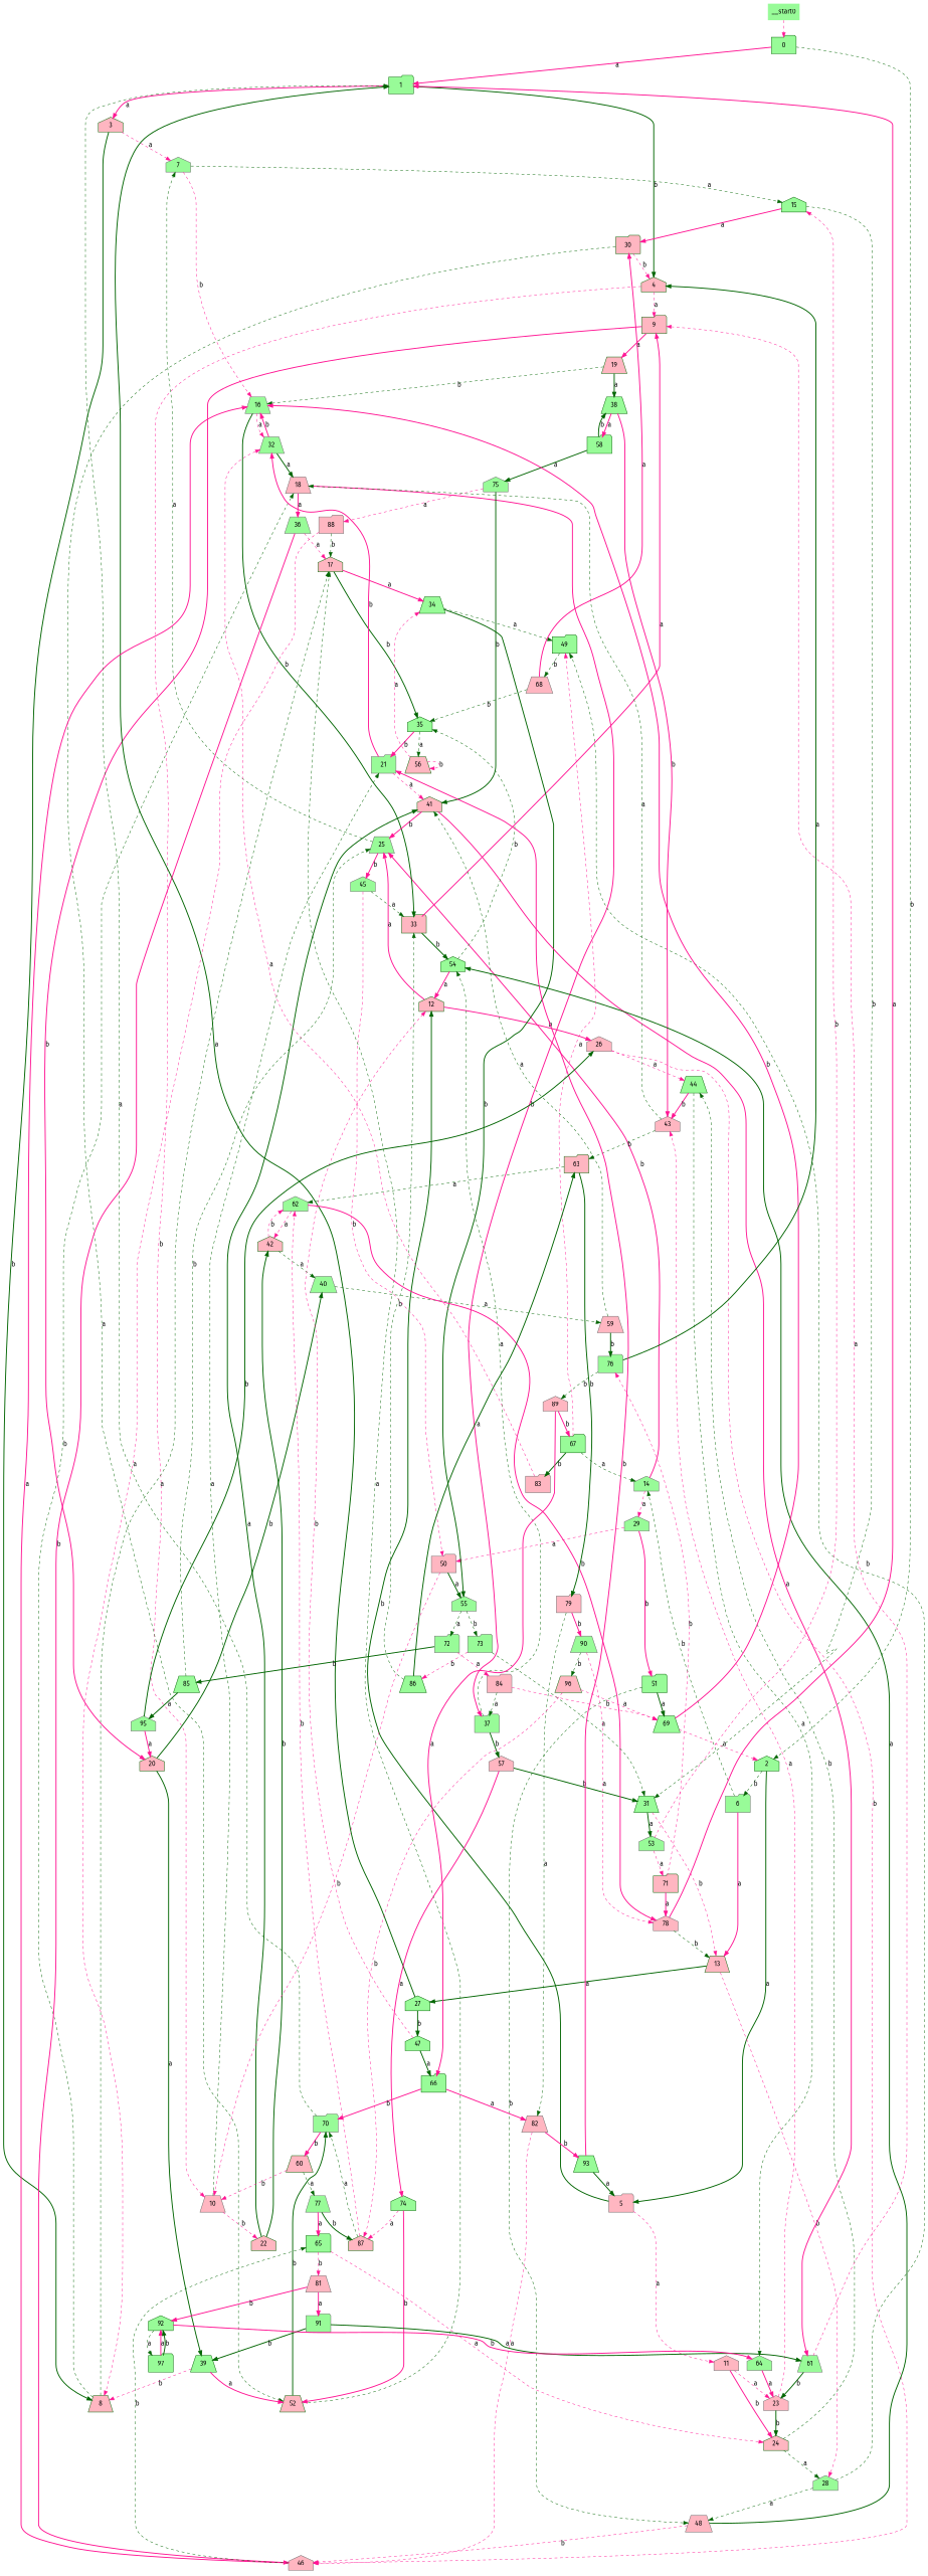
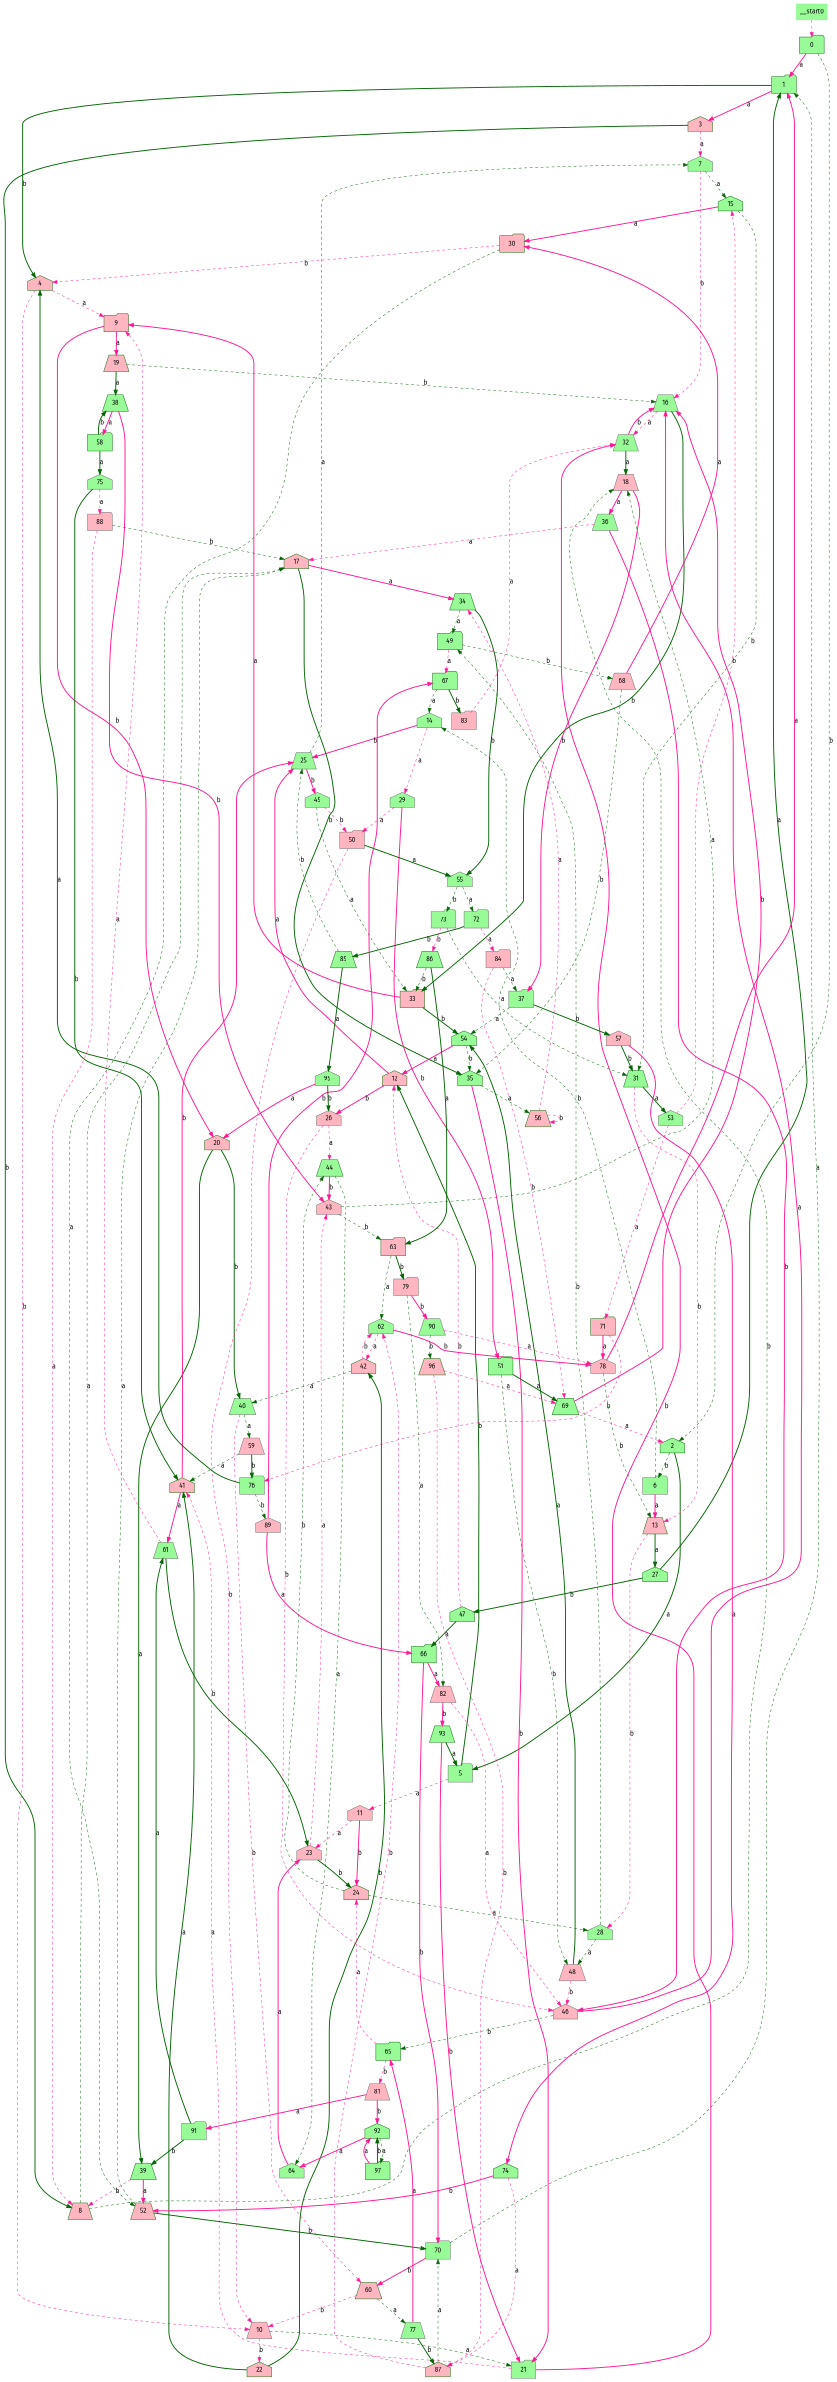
  digraph {
    fontname="Fira Sans"
    node [color=gray40 fillcolor=palegreen fontname="Fira Sans" shape=house style=filled]
    edge [color=deeppink fontname="Fira Sans" style=dashed]
    __start0 [shape=none]
    0 [color=darkgreen shape=folder]
    1 [color=darkgreen shape=folder]
    2 [color=darkgreen]
    3 [color=darkgreen fillcolor=lightpink]
    4 [color=darkgreen fillcolor=lightpink]
-   5 [fillcolor=lightpink shape=folder]
+   5 [shape=folder]
    6 [shape=folder]
    7
    8 [color=darkgreen fillcolor=lightpink shape=trapezium]
    9 [color=darkgreen fillcolor=lightpink shape=folder]
    10 [fillcolor=lightpink shape=trapezium]
    11 [fillcolor=lightpink]
    12 [color=darkgreen fillcolor=lightpink]
    13 [color=darkgreen fillcolor=lightpink shape=trapezium]
    14
    15 [color=darkgreen]
    16 [shape=trapezium]
    17 [color=darkgreen fillcolor=lightpink]
    18 [fillcolor=lightpink shape=trapezium]
    19 [color=darkgreen fillcolor=lightpink shape=trapezium]
    20 [color=darkgreen fillcolor=lightpink]
    21 [shape=folder]
    22 [color=darkgreen fillcolor=lightpink]
    23 [fillcolor=lightpink]
    24 [color=darkgreen fillcolor=lightpink]
    25 [shape=trapezium]
    26 [fillcolor=lightpink]
    27 [color=darkgreen]
    28
    29
    30 [color=darkgreen fillcolor=lightpink shape=folder]
    31 [color=darkgreen shape=trapezium]
    32 [shape=trapezium]
    33 [color=darkgreen fillcolor=lightpink shape=folder]
    34 [color=darkgreen shape=trapezium]
    35 [color=darkgreen]
    36 [shape=trapezium]
    37 [shape=folder]
    38 [color=darkgreen shape=trapezium]
    39 [color=darkgreen shape=trapezium]
    40 [shape=trapezium]
    41 [color=darkgreen fillcolor=lightpink]
    42 [color=darkgreen fillcolor=lightpink]
    43 [fillcolor=lightpink]
    44 [color=darkgreen shape=trapezium]
    45
    46 [fillcolor=lightpink]
    47 [color=darkgreen]
    48 [fillcolor=lightpink shape=trapezium]
    49 [color=darkgreen shape=folder]
    50 [fillcolor=lightpink shape=folder]
    51 [color=darkgreen shape=folder]
    52 [color=darkgreen fillcolor=lightpink shape=trapezium]
    53
    54 [color=darkgreen]
    55
    56 [color=darkgreen fillcolor=lightpink shape=trapezium]
    57 [fillcolor=lightpink]
    58 [color=darkgreen shape=folder]
    59 [fillcolor=lightpink shape=trapezium]
    60 [color=darkgreen fillcolor=lightpink shape=trapezium]
    61 [shape=trapezium]
    62
    63 [color=darkgreen fillcolor=lightpink shape=folder]
    64
    65 [color=darkgreen shape=folder]
    66 [color=darkgreen shape=folder]
    67 [color=darkgreen shape=folder]
    68 [fillcolor=lightpink shape=trapezium]
    69 [color=darkgreen shape=trapezium]
    70 [shape=folder]
    71 [color=darkgreen fillcolor=lightpink shape=folder]
    72 [shape=folder]
    73 [shape=folder]
    74 [color=darkgreen]
    75
    76 [shape=folder]
    77 [shape=trapezium]
    78 [fillcolor=lightpink]
    79 [fillcolor=lightpink shape=folder]
    81 [fillcolor=lightpink shape=trapezium]
    82 [fillcolor=lightpink shape=trapezium]
    83 [fillcolor=lightpink shape=folder]
    84 [fillcolor=lightpink shape=folder]
    85 [color=darkgreen shape=trapezium]
    86 [color=darkgreen shape=trapezium]
    87 [color=darkgreen fillcolor=lightpink]
    88 [fillcolor=lightpink shape=folder]
    89 [fillcolor=lightpink]
    90 [shape=trapezium]
    91 [shape=folder]
    92 [color=darkgreen]
    93 [color=darkgreen shape=trapezium]
    95
    96 [color=darkgreen fillcolor=lightpink shape=trapezium]
    97 [color=darkgreen shape=folder]
    __start0 -> 0
    0 -> 1 [label=a style=bold]
    0 -> 2 [color=darkgreen label=b]
    1 -> 3 [label=a style=bold]
    1 -> 4 [color=darkgreen label=b style=bold]
    2 -> 5 [color=darkgreen label=a style=bold]
    2 -> 6 [color=darkgreen label=b]
    3 -> 7 [label=a]
    3 -> 8 [color=darkgreen label=b style=bold]
    4 -> 9 [label=a]
    4 -> 10 [label=b]
    5 -> 11 [label=a]
    5 -> 12 [color=darkgreen label=b style=bold]
    6 -> 13 [label=a style=bold]
    6 -> 14 [color=darkgreen label=b]
    7 -> 15 [color=darkgreen label=a]
    7 -> 16 [label=b]
    8 -> 17 [color=darkgreen label=a]
    8 -> 18 [color=darkgreen label=b]
    9 -> 19 [label=a style=bold]
    9 -> 20 [label=b style=bold]
    10 -> 21 [color=darkgreen label=a]
    10 -> 22 [label=b]
    11 -> 23 [label=a]
    11 -> 24 [label=b style=bold]
    12 -> 25 [label=a style=bold]
    12 -> 26 [label=b style=bold]
    13 -> 27 [color=darkgreen label=a style=bold]
    13 -> 28 [label=b]
    14 -> 25 [label=b style=bold]
    14 -> 29 [label=a]
    15 -> 30 [label=a style=bold]
    15 -> 31 [color=darkgreen label=b]
    16 -> 32 [label=a]
    16 -> 33 [color=darkgreen label=b style=bold]
    17 -> 34 [label=a style=bold]
    17 -> 35 [color=darkgreen label=b style=bold]
    18 -> 36 [label=a style=bold]
    18 -> 37 [label=b style=bold]
    19 -> 16 [color=darkgreen label=b]
    19 -> 38 [color=darkgreen label=a style=bold]
    20 -> 39 [color=darkgreen label=a style=bold]
    20 -> 40 [color=darkgreen label=b style=bold]
    21 -> 32 [label=b style=bold]
    21 -> 41 [label=a]
    22 -> 41 [color=darkgreen label=a style=bold]
    22 -> 42 [color=darkgreen label=b style=bold]
    23 -> 24 [color=darkgreen label=b style=bold]
    23 -> 43 [label=a]
    24 -> 28 [color=darkgreen label=a]
    24 -> 44 [color=darkgreen label=b]
    25 -> 7 [color=darkgreen label=a]
    25 -> 45 [label=b style=bold]
    26 -> 44 [label=a]
    26 -> 46 [label=b]
    27 -> 1 [color=darkgreen label=a style=bold]
    27 -> 47 [color=darkgreen label=b style=bold]
    28 -> 48 [color=darkgreen label=a]
    28 -> 49 [color=darkgreen label=b]
    29 -> 50 [label=a]
    29 -> 51 [label=b style=bold]
    30 -> 4 [label=b]
    30 -> 52 [color=darkgreen label=a]
    31 -> 13 [label=b]
    31 -> 53 [color=darkgreen label=a style=bold]
    32 -> 16 [label=b style=bold]
    32 -> 18 [color=darkgreen label=a style=bold]
    33 -> 9 [label=a style=bold]
    33 -> 54 [color=darkgreen label=b style=bold]
    34 -> 49 [color=darkgreen label=a]
    34 -> 55 [color=darkgreen label=b style=bold]
    35 -> 21 [label=b style=bold]
    35 -> 56 [color=darkgreen label=a]
    36 -> 17 [label=a]
    36 -> 46 [label=b style=bold]
    37 -> 54 [color=darkgreen label=a]
    37 -> 57 [color=darkgreen label=b style=bold]
    38 -> 43 [label=b style=bold]
    38 -> 58 [label=a style=bold]
    39 -> 8 [label=b]
    39 -> 52 [label=a style=bold]
    40 -> 59 [color=darkgreen label=a]
+   40 -> 60 [label=b]
    41 -> 25 [label=b style=bold]
    41 -> 61 [label=a style=bold]
    42 -> 40 [color=darkgreen label=a]
    42 -> 62 [label=b]
    43 -> 18 [color=darkgreen label=a]
    43 -> 63 [color=darkgreen label=b]
    44 -> 43 [label=b style=bold]
    44 -> 64 [color=darkgreen label=a]
    45 -> 33 [color=darkgreen label=a]
    45 -> 50 [label=b]
    46 -> 16 [label=a style=bold]
    46 -> 65 [color=darkgreen label=b]
    47 -> 12 [label=b]
    47 -> 66 [color=darkgreen label=a style=bold]
    48 -> 46 [label=b]
    48 -> 54 [color=darkgreen label=a style=bold]
-   67 -> 49 [label=a]
+   49 -> 67 [label=a]
    49 -> 68 [color=darkgreen label=b]
    50 -> 10 [label=b]
    50 -> 55 [color=darkgreen label=a style=bold]
    51 -> 48 [color=darkgreen label=b]
    51 -> 69 [color=darkgreen label=a style=bold]
    52 -> 17 [color=darkgreen label=a]
    52 -> 70 [color=darkgreen label=b style=bold]
    53 -> 15 [label=b]
    53 -> 71 [label=a]
    54 -> 12 [label=a style=bold]
    54 -> 35 [color=darkgreen label=b]
    55 -> 72 [color=darkgreen label=a]
    55 -> 73 [color=darkgreen label=b]
    56 -> 34 [label=a]
    56 -> 56 [label=b]
    57 -> 31 [color=darkgreen label=b style=bold]
    57 -> 74 [label=a style=bold]
    58 -> 38 [color=darkgreen label=b style=bold]
    58 -> 75 [color=darkgreen label=a style=bold]
    59 -> 41 [color=darkgreen label=a]
    59 -> 76 [color=darkgreen label=b style=bold]
    60 -> 10 [label=b]
    60 -> 77 [color=darkgreen label=a]
    61 -> 9 [label=a]
    61 -> 23 [color=darkgreen label=b style=bold]
    62 -> 42 [label=a]
    62 -> 78 [label=b style=bold]
    63 -> 62 [color=darkgreen label=a]
    63 -> 79 [color=darkgreen label=b style=bold]
    64 -> 23 [label=a style=bold]
    65 -> 24 [label=a]
    65 -> 81 [label=b]
    66 -> 70 [label=b style=bold]
    66 -> 82 [label=a style=bold]
    67 -> 14 [color=darkgreen label=a]
    67 -> 83 [color=darkgreen label=b style=bold]
    68 -> 30 [label=a style=bold]
    68 -> 35 [color=darkgreen label=b]
    69 -> 2 [label=a]
    69 -> 16 [label=b style=bold]
    70 -> 1 [color=darkgreen label=a]
    70 -> 60 [label=b style=bold]
    71 -> 76 [label=b]
    71 -> 78 [label=a style=bold]
    72 -> 84 [label=a]
    72 -> 85 [color=darkgreen label=b style=bold]
    73 -> 31 [color=darkgreen label=a]
    73 -> 86 [label=b]
    74 -> 52 [label=b style=bold]
    74 -> 87 [label=a]
    75 -> 41 [color=darkgreen label=b style=bold]
    75 -> 88 [label=a]
    76 -> 4 [color=darkgreen label=a style=bold]
    76 -> 89 [color=darkgreen label=b]
    77 -> 65 [label=a style=bold]
    77 -> 87 [color=darkgreen label=b style=bold]
    78 -> 1 [label=a style=bold]
    78 -> 13 [color=darkgreen label=b]
    79 -> 82 [color=darkgreen label=a]
    79 -> 90 [label=b style=bold]
    81 -> 91 [label=a style=bold]
    81 -> 92 [label=b style=bold]
    82 -> 46 [label=a]
    82 -> 93 [label=b style=bold]
    83 -> 32 [label=a]
    84 -> 37 [color=darkgreen label=a]
    84 -> 69 [label=b]
    85 -> 25 [color=darkgreen label=b]
    85 -> 95 [color=darkgreen label=a style=bold]
    86 -> 33 [color=darkgreen label=b]
    86 -> 63 [color=darkgreen label=a style=bold]
    87 -> 62 [label=b]
    87 -> 70 [color=darkgreen label=a]
    88 -> 8 [label=a]
    88 -> 17 [color=darkgreen label=b]
    89 -> 66 [label=a style=bold]
    89 -> 67 [label=b style=bold]
    90 -> 78 [label=a]
    90 -> 96 [color=darkgreen label=b]
    91 -> 39 [color=darkgreen label=b style=bold]
    91 -> 61 [color=darkgreen label=a style=bold]
-   92 -> 64 [label=b style=bold]
+   92 -> 64 [label=a style=bold]
    92 -> 97 [color=darkgreen label=a]
    93 -> 5 [color=darkgreen label=a style=bold]
    93 -> 21 [label=b style=bold]
    95 -> 20 [label=a style=bold]
    95 -> 26 [color=darkgreen label=b style=bold]
    96 -> 69 [label=a]
    96 -> 87 [label=b]
    97 -> 92 [label=a style=bold]
    97 -> 92 [color=darkgreen label=b style=bold]
  }
